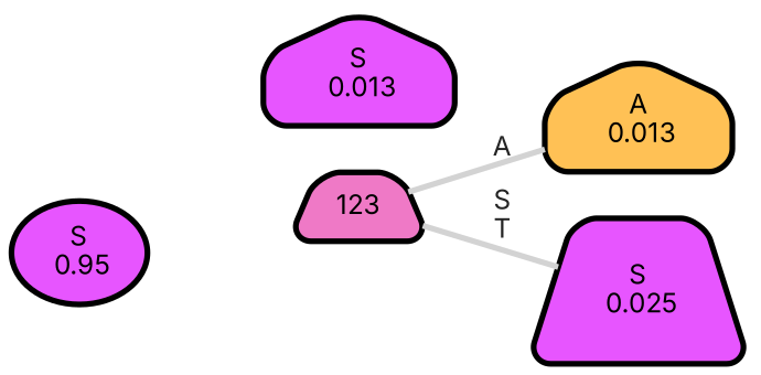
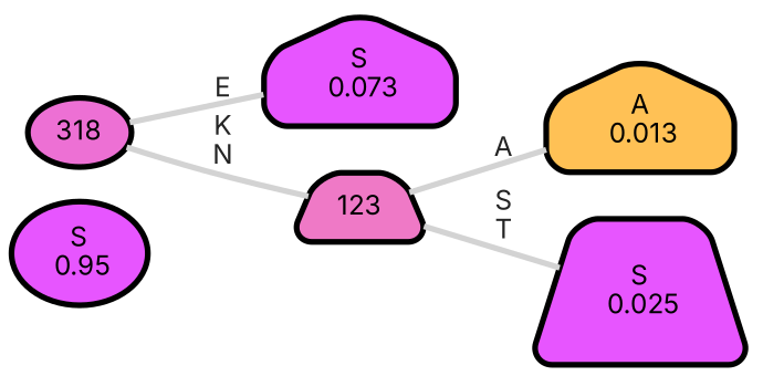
  graph {
    fontname=Inter
    rankdir=LR
    ranksep="0 equally"
    splines=straight
    node [color=black fillcolor="#e755ff" fontcolor=black fontname=Inter penwidth=3 shape=ellipse style="filled, rounded"]
    edge [color=lightgray fontcolor=grey14 fontname=Inter fontweight=bold penwidth=3]
    n1 [label="S\n 0.95"]
-   n3 [label="S\n 0.013" shape=house]
+   n2 [fillcolor="#ed70d4" label=318]
+   n3 [label="S\n 0.073" shape=house]
    n4 [fillcolor="#ef79c6" label=123 shape=trapezium]
    n5 [fillcolor="#ffc155" label="A\n 0.013" shape=house]
    n6 [label="S\n 0.025" shape=trapezium]
    subgraph sub_1 {
      rank=same
    }
+   n2 -- n3 [label=" E"]
+   n2 -- n4 [label=" K\n N"]
    n4 -- n5 [label=" A"]
    n4 -- n6 [label=" S\n T"]
  }
